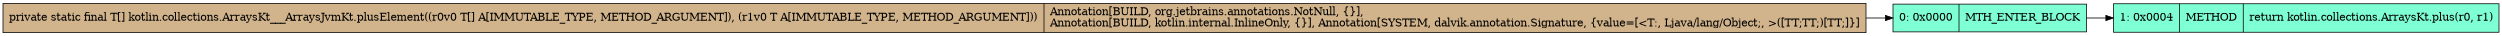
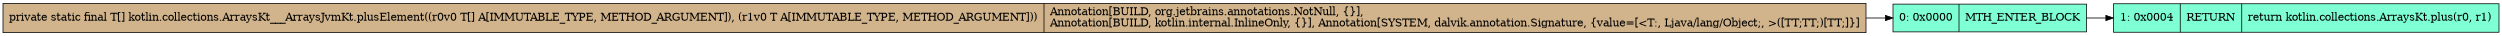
  digraph {
    rankdir=LR
    node [shape=record style=filled fillcolor=aquamarine]
    n1 [label="{0\:\ 0x0000|MTH_ENTER_BLOCK\l}"]
-   n2 [label="{1\:\ 0x0004|METHOD\l|return kotlin.collections.ArraysKt.plus(r0, r1)\l}"]
+   n2 [label="{1\:\ 0x0004|RETURN\l|return kotlin.collections.ArraysKt.plus(r0, r1)\l}"]
    n3 [label="{private static final T[] kotlin.collections.ArraysKt___ArraysJvmKt.plusElement((r0v0 T[] A[IMMUTABLE_TYPE, METHOD_ARGUMENT]), (r1v0 T A[IMMUTABLE_TYPE, METHOD_ARGUMENT]))  | Annotation[BUILD, org.jetbrains.annotations.NotNull, \{\}], \lAnnotation[BUILD, kotlin.internal.InlineOnly, \{\}], Annotation[SYSTEM, dalvik.annotation.Signature, \{value=[\<T:, Ljava\/lang\/Object;, \>([TT;TT;)[TT;]\}]\l}" fillcolor=tan]
    n1 -> n2
    n3 -> n1
  }
